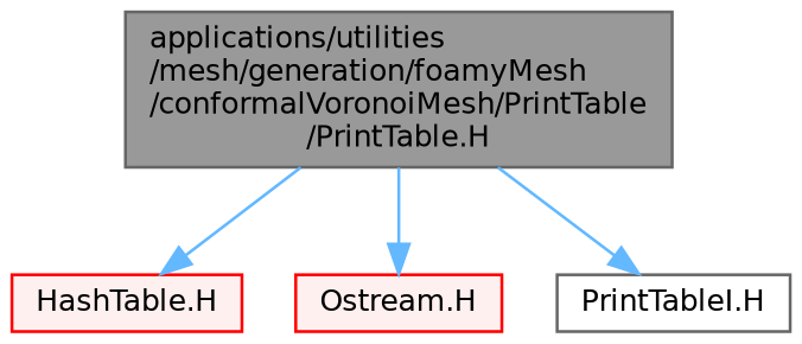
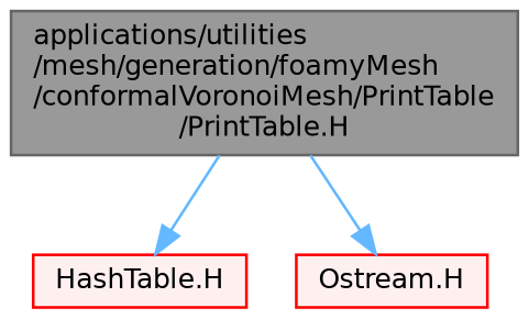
  digraph {
    node [color=red fillcolor="#FFF0F0" fontname=Helvetica fontsize=10 shape=box style=filled]
    edge [color=steelblue1 fontname=Helvetica fontsize=10 labelfontname=Helvetica labelfontsize=10 style=solid]
    n1 [color=gray40 fillcolor=grey60 fontcolor=black height=0.2 label="applications/utilities\l/mesh/generation/foamyMesh\l/conformalVoronoiMesh/PrintTable\l/PrintTable.H" width=0.4]
    n2 [height=0.2 label="HashTable.H" width=0.4]
    n3 [height=0.2 label="Ostream.H" width=0.4]
-   n4 [color=grey40 fillcolor=white height=0.2 label="PrintTableI.H" width=0.4]
    n1 -> n2
    n1 -> n3
-   n1 -> n4
  }
